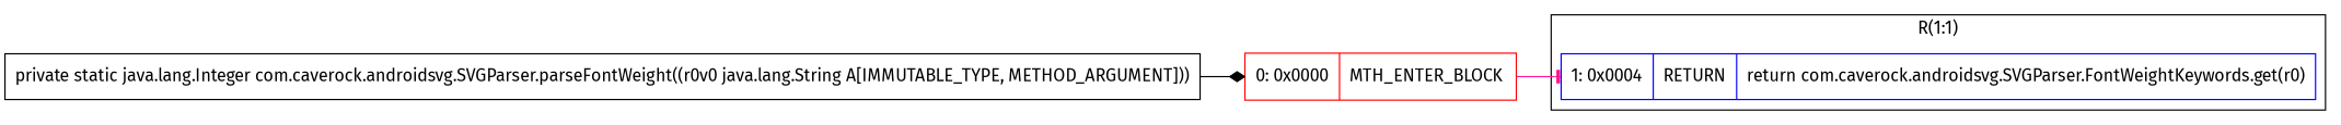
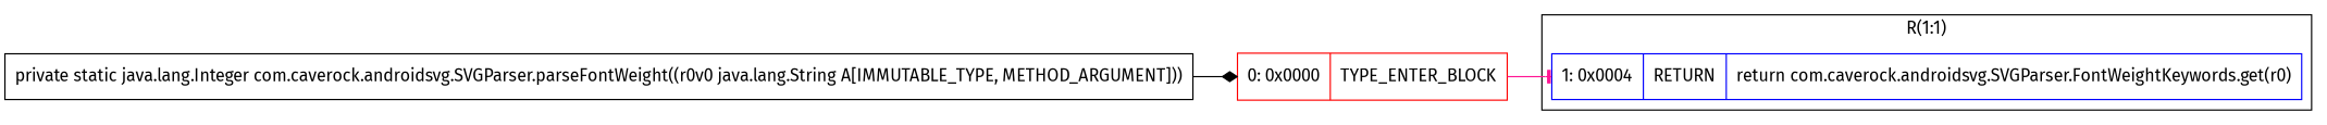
  digraph {
    rankdir=LR
    fontname="Fira Sans"
    node [shape=record fontname="Fira Sans"]
    edge [fontname="Fira Sans"]
    n1 [color=blue label="{1\:\ 0x0004|RETURN\l|return com.caverock.androidsvg.SVGParser.FontWeightKeywords.get(r0)\l}"]
-   n2 [color=red label="{0\:\ 0x0000|MTH_ENTER_BLOCK\l}"]
+   n2 [color=red label="{0\:\ 0x0000|TYPE_ENTER_BLOCK\l}"]
    n3 [label="{private static java.lang.Integer com.caverock.androidsvg.SVGParser.parseFontWeight((r0v0 java.lang.String A[IMMUTABLE_TYPE, METHOD_ARGUMENT])) }"]
    subgraph cluster_1 {
      label="R(1:1)"
      n1
    }
    n2 -> n1 [color=deeppink arrowhead=tee]
    n3 -> n2 [color=black arrowhead=diamond]
  }
